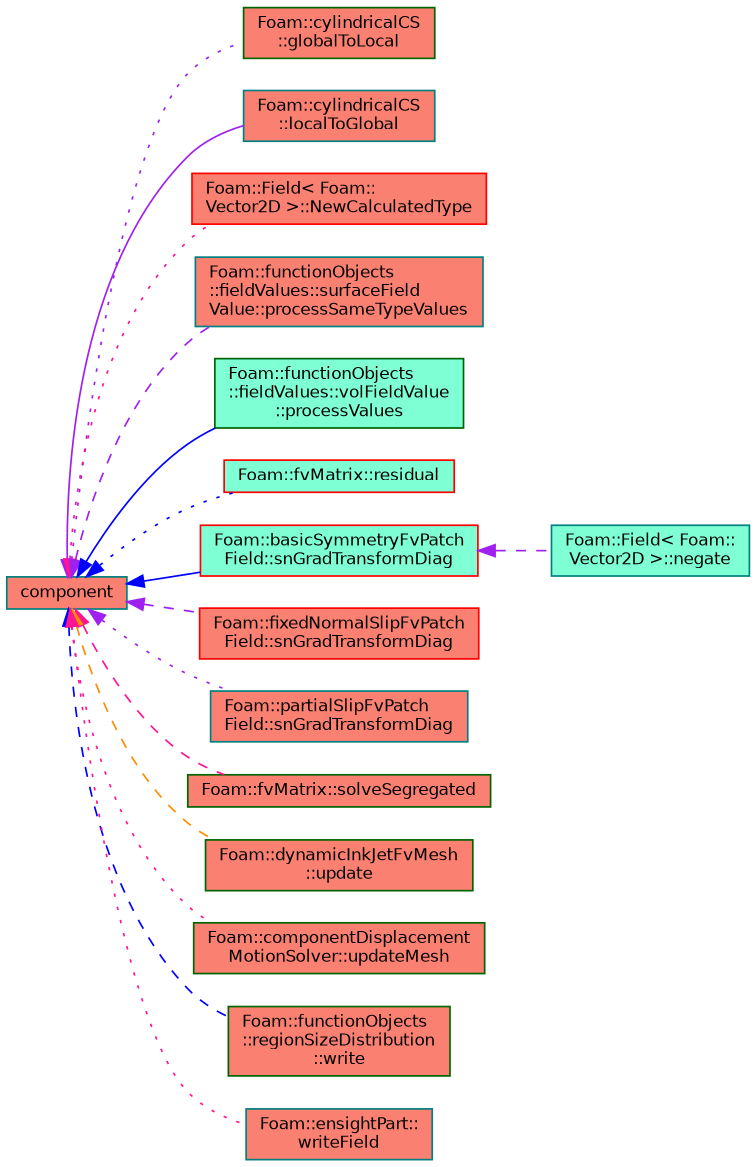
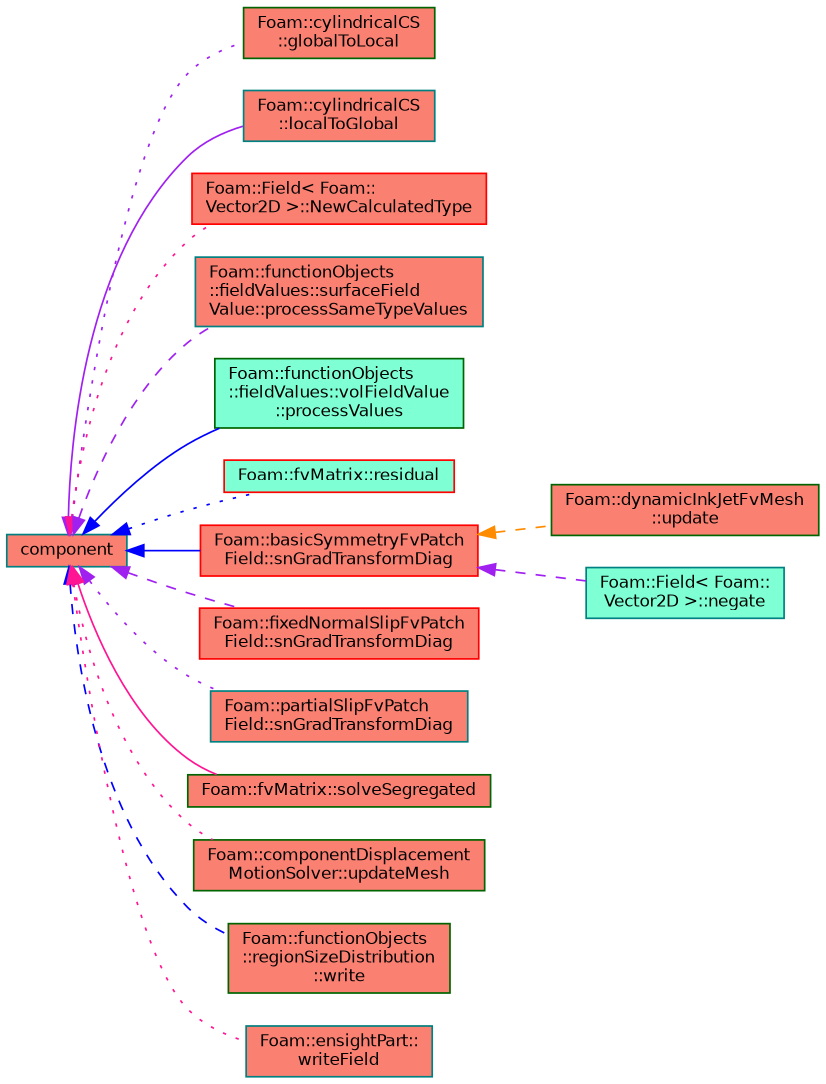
  digraph {
    rankdir=LR
    node [color=teal fillcolor=salmon fontname=Helvetica fontsize=10 shape=record style=filled]
    edge [color=purple dir=back fontname=Helvetica fontsize=10 labelfontname=Helvetica labelfontsize=10 style=dotted]
    n1 [fontcolor=black height=0.2 label=component width=0.4]
    n2 [color=darkgreen height=0.2 label="Foam::cylindricalCS\l::globalToLocal" width=0.4]
    n3 [height=0.2 label="Foam::cylindricalCS\l::localToGlobal" width=0.4]
    n4 [color=red height=0.2 label="Foam::Field\< Foam::\lVector2D \>::NewCalculatedType" width=0.4]
    n5 [height=0.2 label="Foam::functionObjects\l::fieldValues::surfaceField\lValue::processSameTypeValues" width=0.4]
    n6 [color=darkgreen fillcolor=aquamarine height=0.2 label="Foam::functionObjects\l::fieldValues::volFieldValue\l::processValues" width=0.4]
    n7 [color=red fillcolor=aquamarine height=0.2 label="Foam::fvMatrix::residual" width=0.4]
-   n8 [color=red fillcolor=aquamarine height=0.2 label="Foam::basicSymmetryFvPatch\lField::snGradTransformDiag" width=0.4]
+   n8 [color=red height=0.2 label="Foam::basicSymmetryFvPatch\lField::snGradTransformDiag" width=0.4]
    n9 [color=red height=0.2 label="Foam::fixedNormalSlipFvPatch\lField::snGradTransformDiag" width=0.4]
    n10 [height=0.2 label="Foam::partialSlipFvPatch\lField::snGradTransformDiag" width=0.4]
    n11 [color=darkgreen height=0.2 label="Foam::fvMatrix::solveSegregated" width=0.4]
    n12 [color=darkgreen height=0.2 label="Foam::dynamicInkJetFvMesh\l::update" width=0.4]
    n13 [color=darkgreen height=0.2 label="Foam::componentDisplacement\lMotionSolver::updateMesh" width=0.4]
    n14 [color=darkgreen height=0.2 label="Foam::functionObjects\l::regionSizeDistribution\l::write" width=0.4]
    n15 [height=0.2 label="Foam::ensightPart::\lwriteField" width=0.4]
    n16 [fillcolor=aquamarine height=0.2 label="Foam::Field\< Foam::\lVector2D \>::negate" width=0.4]
    n1 -> n2
    n1 -> n3 [style=solid]
    n1 -> n4 [color=deeppink]
    n1 -> n5 [style=dashed]
    n1 -> n6 [color=blue style=solid]
    n1 -> n7 [color=blue]
    n1 -> n8 [color=blue style=solid]
    n1 -> n9 [style=dashed]
    n1 -> n10
-   n1 -> n11 [color=deeppink style=dashed]
-   n1 -> n12 [color=darkorange style=dashed]
+   n1 -> n11 [color=deeppink style=solid]
+   n8 -> n12 [color=darkorange style=dashed]
    n1 -> n13 [color=deeppink]
    n1 -> n14 [color=blue style=dashed]
    n1 -> n15 [color=deeppink]
    n8 -> n16 [style=dashed]
  }
